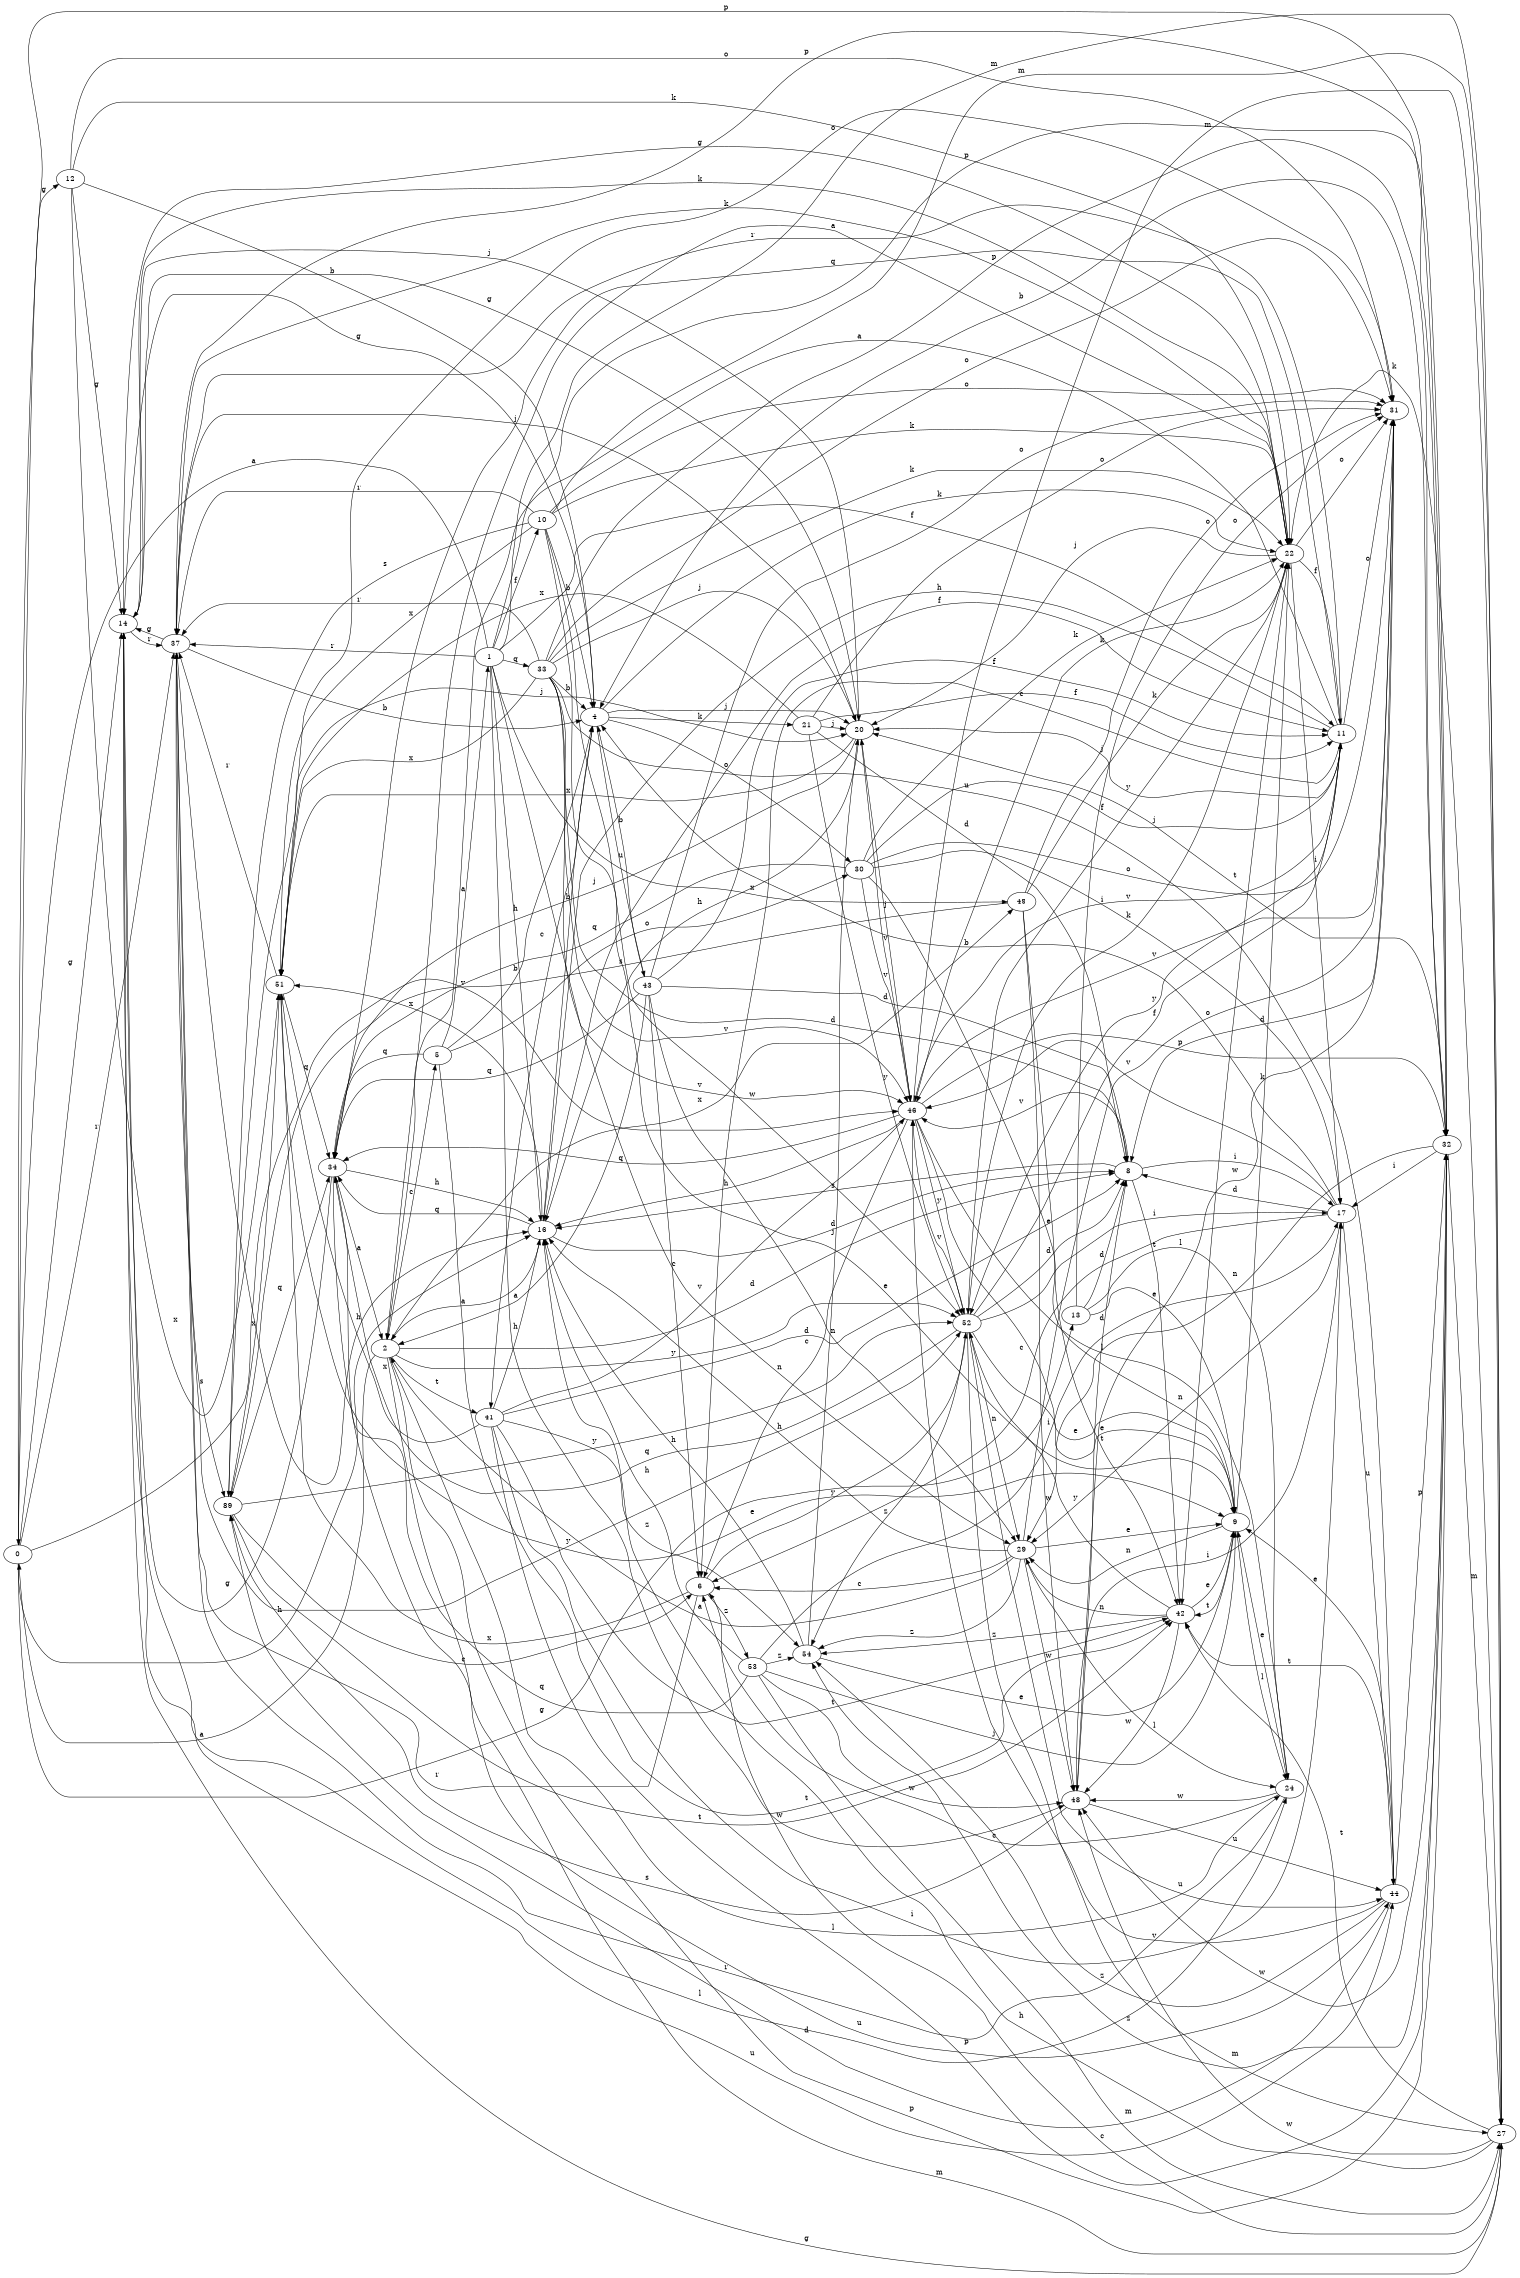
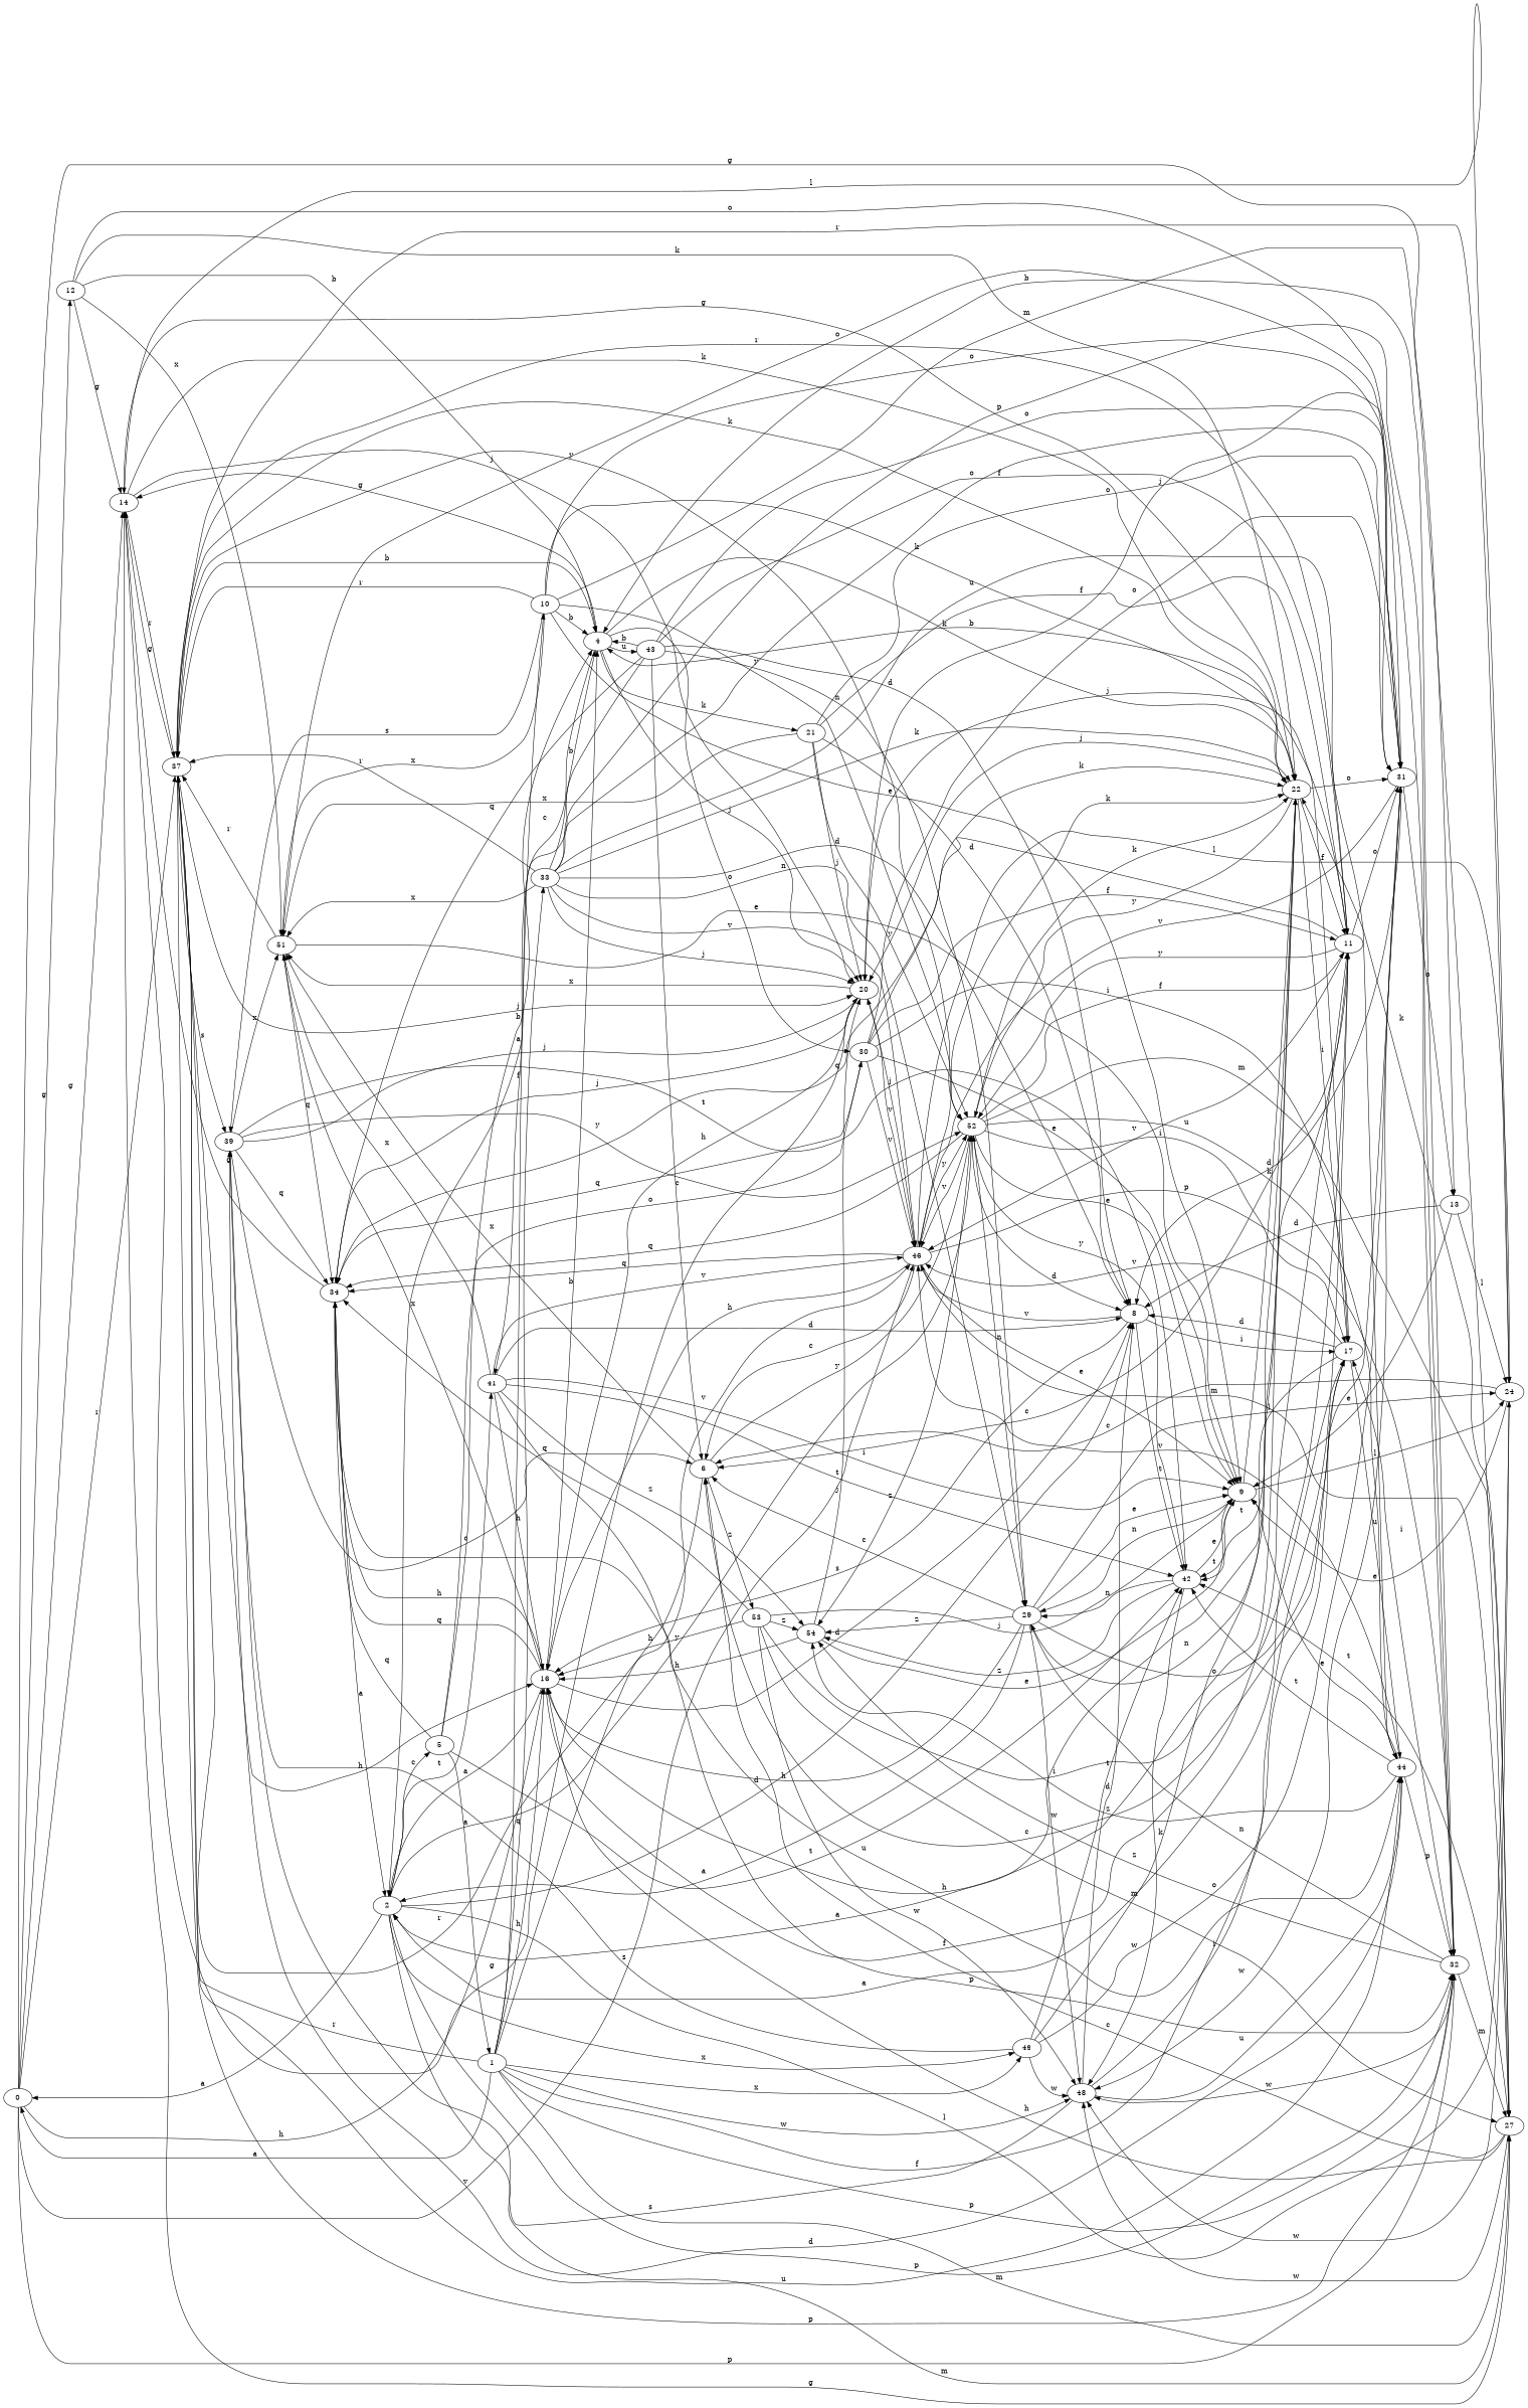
  strict digraph {
    rankdir=LR
    0
    12
    13
    14
    16
    32
    37
    46
    4
    22
    n11 [label=51]
    31
    8
    24
    9
    20
    44
    11
    2
    34
    27
    48
    17
    29
    54
    52
-   39 [label=89]
+   39
    6
    1
    10
    33
    49
    42
    5
    41
    30
    21
    43
    53
    0 -> 12 [label=g]
    0 -> 13 [label=g]
    0 -> 14 [label=g]
    0 -> 16 [label=h]
    0 -> 32 [label=p]
    0 -> 37 [label=r]
    0 -> 46 [label=v]
    12 -> 14 [label=g]
    12 -> 4 [label=b]
    12 -> 22 [label=k]
    12 -> n11 [label=x]
    12 -> 31 [label=o]
-   13 -> 31 [label=o]
+   31 -> 13 [label=o]
    13 -> 8 [label=d]
    13 -> 24 [label=l]
    13 -> 9 [label=e]
    14 -> 37 [label=r]
    14 -> 22 [label=k]
    14 -> 24 [label=l]
    14 -> 20 [label=j]
-   14 -> 44 [label=u]
+   37 -> 44 [label=u]
    16 -> 4 [label=b]
    16 -> n11 [label=x]
    16 -> 8 [label=d]
    16 -> 11 [label=f]
    16 -> 2 [label=a]
    16 -> 34 [label=q]
    32 -> 4 [label=b]
    32 -> 20 [label=j]
    32 -> 27 [label=m]
    32 -> 48 [label=w]
    32 -> 17 [label=i]
    32 -> 29 [label=n]
    32 -> 54 [label=z]
    37 -> 14 [label=g]
    37 -> 16 [label=h]
    37 -> 32 [label=p]
    37 -> 4 [label=b]
    37 -> 22 [label=k]
    37 -> 20 [label=j]
    37 -> 52 [label=y]
    37 -> 39 [label=s]
    46 -> 16 [label=h]
    46 -> 32 [label=p]
    46 -> 22 [label=k]
    46 -> 24 [label=l]
    46 -> 9 [label=e]
    46 -> 20 [label=j]
    46 -> 34 [label=q]
    46 -> 27 [label=m]
    46 -> 52 [label=y]
    46 -> 6 [label=c]
    4 -> 14 [label=g]
    4 -> 22 [label=k]
    4 -> 20 [label=j]
    4 -> 41 [label=c]
    4 -> 30 [label=o]
    4 -> 21 [label=k]
    4 -> 43 [label=u]
    22 -> 14 [label=g]
    22 -> 31 [label=o]
    22 -> 20 [label=j]
    22 -> 11 [label=f]
    22 -> 2 [label=a]
    22 -> 17 [label=i]
    22 -> 52 [label=y]
    22 -> 42 [label=t]
    n11 -> 37 [label=r]
    n11 -> 31 [label=o]
    n11 -> 9 [label=e]
    n11 -> 34 [label=q]
    31 -> 46 [label=v]
    31 -> 8 [label=d]
    31 -> 48 [label=w]
    8 -> 16 [label=s]
    8 -> 46 [label=v]
    8 -> 17 [label=i]
    8 -> 42 [label=t]
    24 -> 37 [label=r]
    24 -> 9 [label=e]
    24 -> 48 [label=w]
    24 -> 6 [label=c]
    9 -> 22 [label=k]
    9 -> 24 [label=l]
    9 -> 29 [label=n]
    9 -> 42 [label=t]
    20 -> 14 [label=g]
    20 -> 16 [label=h]
    20 -> 46 [label=v]
    20 -> n11 [label=x]
    20 -> 34 [label=j]
    44 -> 32 [label=p]
    44 -> 46 [label=v]
    44 -> 9 [label=e]
    44 -> 54 [label=z]
    44 -> 39 [label=d]
    44 -> 42 [label=t]
    11 -> 16 [label=h]
    11 -> 37 [label=r]
    11 -> 46 [label=v]
    11 -> 31 [label=o]
    11 -> 20 [label=j]
    11 -> 2 [label=a]
    11 -> 34 [label=q]
    11 -> 52 [label=y]
    11 -> 6 [label=c]
    2 -> 0 [label=a]
    2 -> 32 [label=p]
    2 -> 8 [label=d]
    2 -> 24 [label=l]
    2 -> 27 [label=m]
    2 -> 52 [label=y]
    2 -> 49 [label=x]
    2 -> 5 [label=c]
    2 -> 41 [label=t]
    34 -> 14 [label=g]
    34 -> 16 [label=h]
    34 -> 44 [label=u]
    34 -> 2 [label=a]
    27 -> 14 [label=g]
    27 -> 16 [label=h]
    27 -> 22 [label=k]
    27 -> 48 [label=w]
    27 -> 6 [label=c]
    27 -> 42 [label=t]
    48 -> 8 [label=d]
    48 -> 44 [label=u]
    48 -> 17 [label=i]
    48 -> 39 [label=s]
    17 -> 46 [label=v]
    17 -> 4 [label=b]
    17 -> 8 [label=d]
    17 -> 44 [label=u]
    17 -> 29 [label=n]
    17 -> 6 [label=c]
    29 -> 16 [label=h]
    29 -> 31 [label=o]
    29 -> 24 [label=l]
    29 -> 9 [label=e]
    29 -> 2 [label=a]
    29 -> 48 [label=w]
    29 -> 54 [label=z]
    29 -> 6 [label=c]
    54 -> 16 [label=h]
    54 -> 9 [label=e]
    54 -> 20 [label=j]
    52 -> 46 [label=v]
    52 -> 22 [label=k]
    52 -> 8 [label=d]
    52 -> 9 [label=e]
    52 -> 44 [label=u]
    52 -> 11 [label=f]
    52 -> 34 [label=q]
    52 -> 27 [label=m]
    52 -> 17 [label=i]
    52 -> 29 [label=n]
    52 -> 54 [label=z]
    39 -> n11 [label=x]
    39 -> 20 [label=j]
    39 -> 34 [label=q]
    39 -> 52 [label=y]
    39 -> 6 [label=c]
    39 -> 42 [label=t]
    6 -> 37 [label=r]
    6 -> n11 [label=x]
    6 -> 52 [label=y]
    6 -> 53 [label=z]
    1 -> 0 [label=a]
    1 -> 16 [label=h]
    1 -> 32 [label=p]
    1 -> 37 [label=r]
    1 -> 46 [label=v]
    1 -> 11 [label=f]
    1 -> 27 [label=m]
    1 -> 48 [label=w]
    1 -> 10 [label=f]
    1 -> 33 [label=q]
    1 -> 49 [label=x]
    10 -> 37 [label=r]
    10 -> 4 [label=b]
    10 -> 22 [label=k]
    10 -> n11 [label=x]
    10 -> 31 [label=o]
    10 -> 9 [label=e]
    10 -> 27 [label=m]
-   10 -> 52 [label=w]
+   10 -> 52 [label=y]
    10 -> 39 [label=s]
    33 -> 32 [label=p]
    33 -> 37 [label=r]
    33 -> 46 [label=v]
    33 -> 4 [label=b]
    33 -> 22 [label=k]
    33 -> n11 [label=x]
    33 -> 31 [label=o]
    33 -> 8 [label=d]
    33 -> 20 [label=j]
    33 -> 44 [label=u]
    33 -> 29 [label=n]
    49 -> 22 [label=k]
    49 -> 31 [label=o]
    49 -> 48 [label=w]
    49 -> 39 [label=s]
    49 -> 42 [label=t]
    42 -> 9 [label=e]
    42 -> 48 [label=w]
    42 -> 29 [label=n]
    42 -> 54 [label=z]
    42 -> 52 [label=y]
    5 -> 4 [label=b]
    5 -> 34 [label=q]
    5 -> 1 [label=a]
    5 -> 42 [label=t]
    5 -> 30 [label=o]
    41 -> 16 [label=h]
    41 -> 32 [label=p]
    41 -> 46 [label=v]
    41 -> n11 [label=x]
    41 -> 8 [label=d]
-   41 -> 17 [label=i]
+   41 -> 9 [label=i]
    41 -> 54 [label=z]
    41 -> 42 [label=t]
    30 -> 46 [label=v]
    30 -> 22 [label=k]
    30 -> 31 [label=o]
    30 -> 9 [label=e]
    30 -> 11 [label=f]
    30 -> 34 [label=q]
    30 -> 17 [label=i]
    21 -> n11 [label=x]
    21 -> 31 [label=o]
    21 -> 8 [label=d]
    21 -> 20 [label=j]
    21 -> 11 [label=f]
    21 -> 52 [label=y]
    43 -> 4 [label=b]
    43 -> 31 [label=o]
    43 -> 8 [label=d]
    43 -> 11 [label=f]
    43 -> 2 [label=a]
    43 -> 34 [label=q]
    43 -> 29 [label=n]
    43 -> 6 [label=c]
    53 -> 16 [label=h]
    53 -> 9 [label=j]
    53 -> 34 [label=q]
    53 -> 27 [label=m]
    53 -> 48 [label=w]
    53 -> 17 [label=i]
    53 -> 54 [label=z]
  }
